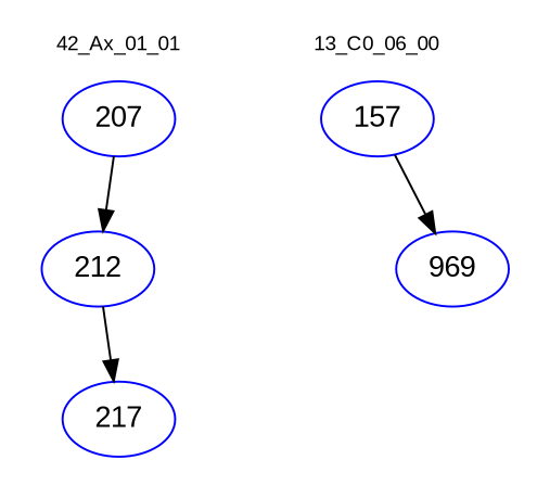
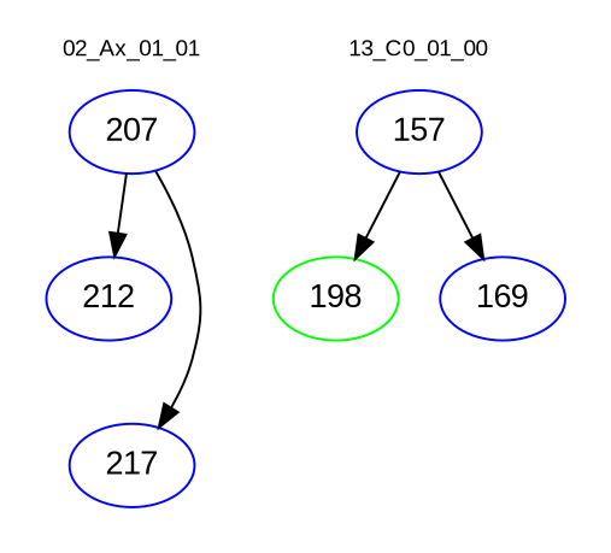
  digraph {
    fontname="Liberation Sans"
    node [color=blue fontname="Liberation Sans"]
    edge [color=black fontname="Liberation Sans"]
    n1 [label=207]
    n2 [label=212]
    n3 [label=217]
    n4 [label=157]
-   n6 [label=969]
+   n5 [color=green label=198]
+   n6 [label=169]
    subgraph cluster_1 {
      color=white
      fontsize=10
-     label="42_Ax_01_01"
+     label="02_Ax_01_01"
      n1
      n2
      n3
    }
    subgraph cluster_2 {
      color=white
      fontsize=10
-     label="13_C0_06_00"
+     label="13_C0_01_00"
      n4
+     n5
      n6
    }
    n1 -> n2
-   n2 -> n3
+   n1 -> n3
+   n4 -> n5
    n4 -> n6
  }
